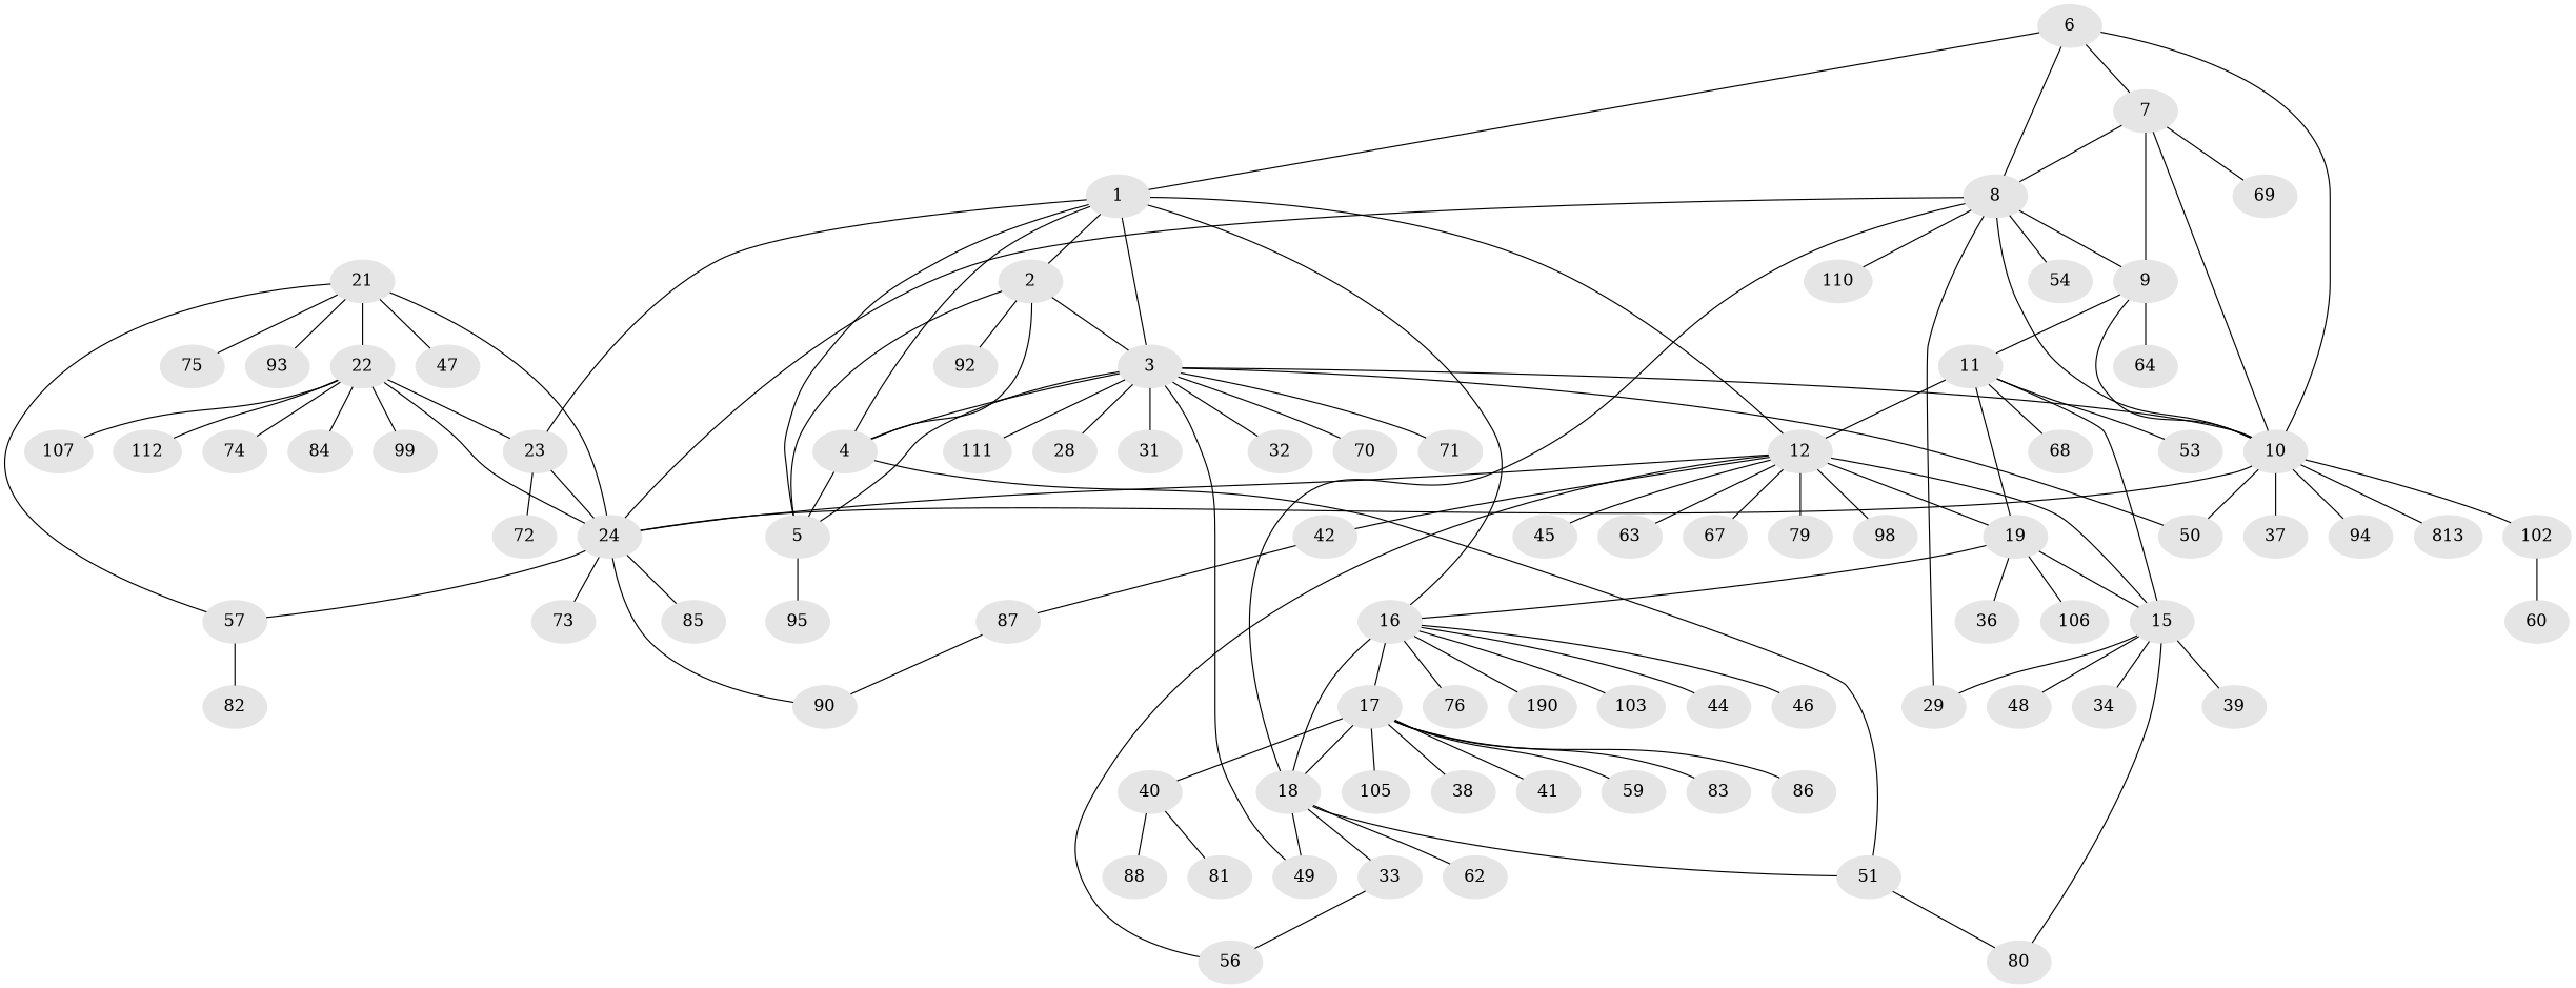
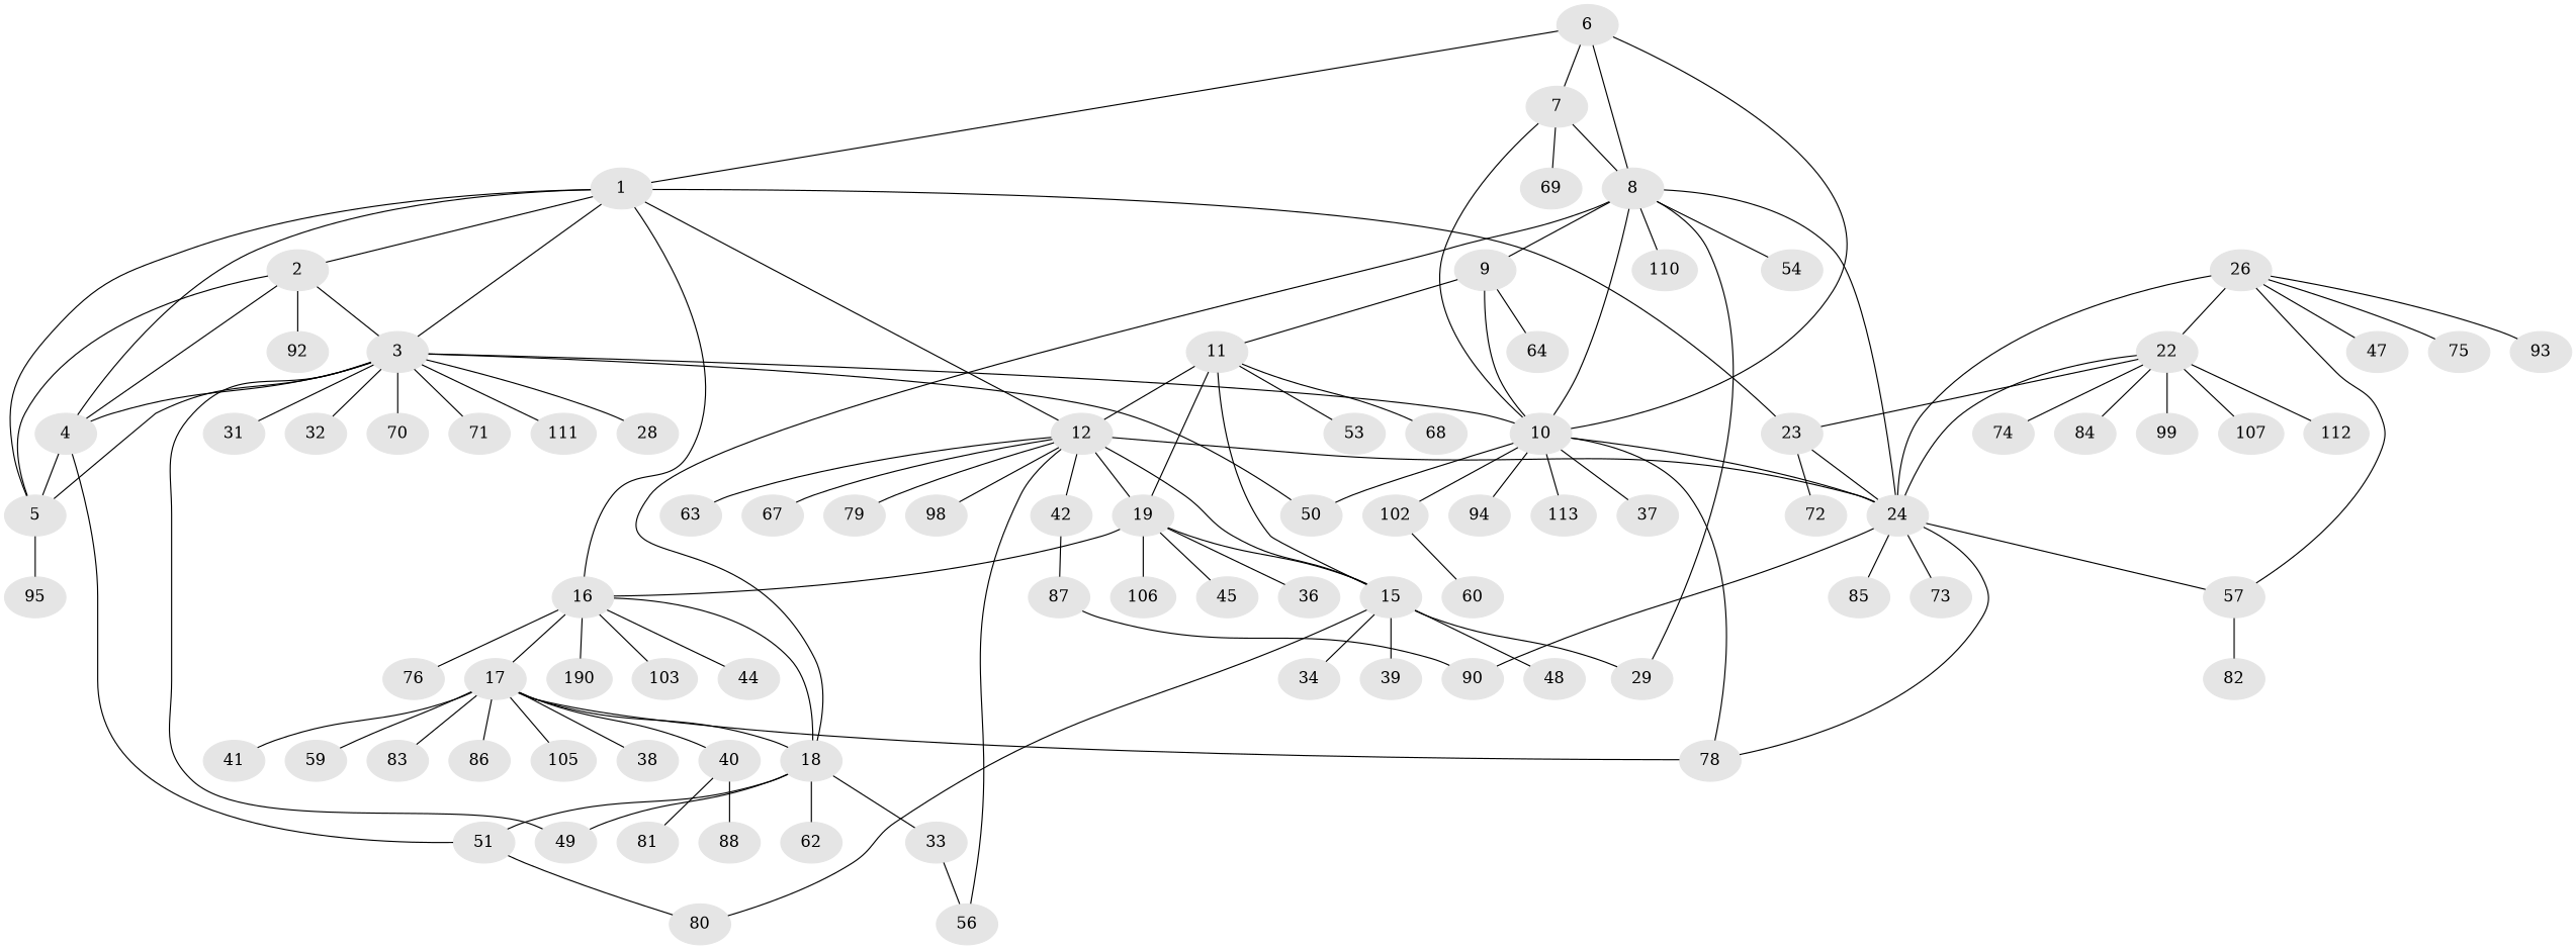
  graph {
    node [color=gray90 style=filled]
    2 [super="+89"]
    3 [super="+43"]
    4 [super="+96"]
    5 [super="+97"]
    92
    1
    12 [super="+13"]
    16 [super="+20"]
    23 [super="+35"]
    10 [super="+58"]
    28
    31
    32
    49 [super="+52"]
    50 [super="+101"]
    70
    71
    111
    51
    95
    24 [super="+30"]
    n22 [label=19]
    15 [super="+75"]
    42 [super="+65"]
    45
    56 [super="+109"]
    63
    67
    79
    98
    18
    17 [super="+19"]
    44
-   46
    76
    n36 [label=190]
    103
    72 [super="+77"]
    37
+   78 [super="+108"]
    94
    102
-   113 [label=813]
+   113
    80 [super="+91"]
    7 [super="+104"]
    8 [super="+66"]
    9 [super="+26"]
    69
    6
    29
    54
    110
    11 [super="+27"]
    64
    33
    62
    57 [super="+61"]
    73
    85
    90
    53
    68
    87
    60
    36
    106
    34
    39
    48
    38
    40
    41
    59
    83
    86
    105
-   21 [super="+25"]
+   21 [super="+25" label=26]
    22 [super="+114"]
    47
    n80 [label=75]
    93
    81
    88
    74
    84
    99
    107
    112
    82
    2 -- 3
    2 -- 4
    2 -- 5
    2 -- 92
    3 -- 4
    3 -- 5
    3 -- 10
    3 -- 28
    3 -- 31
    3 -- 32
    3 -- 49
    3 -- 50
    3 -- 70
    3 -- 71
    3 -- 111
    4 -- 5
    4 -- 51
    5 -- 95
    1 -- 2
    1 -- 3
    1 -- 4
    1 -- 5
    1 -- 12
    1 -- 16
    1 -- 23
    12 -- 24
    12 -- n22 [weight=2]
    12 -- 15 [weight=2]
    12 -- 42
-   12 -- 45
+   n22 -- 45
    12 -- 56
    12 -- 63
    12 -- 67
    12 -- 79
    12 -- 98
    16 -- 18 [weight=2]
    16 -- 17 [weight=4]
    16 -- 44
-   16 -- 46
    16 -- 76
    16 -- n36
    16 -- 103
    23 -- 24
    23 -- 72
    10 -- 50
    10 -- 24
    10 -- 37
+   10 -- 78
    10 -- 94
    10 -- 102
    10 -- 113
    51 -- 80
+   24 -- 78
    24 -- 57
    24 -- 73
    24 -- 85
    24 -- 90
    n22 -- 16
    n22 -- 15
    n22 -- 36
    n22 -- 106
    15 -- 80
    15 -- 29
    15 -- 34
    15 -- 39
    15 -- 48
    42 -- 87
    18 -- 49
    18 -- 51
    18 -- 33
    18 -- 62
    17 -- 18 [weight=2]
+   17 -- 78
    17 -- 38
    17 -- 40
    17 -- 41
    17 -- 59
    17 -- 83
    17 -- 86
    17 -- 105
    102 -- 60
    7 -- 10
    7 -- 8
-   7 -- 9
    7 -- 69
    8 -- 10
    8 -- 24
    8 -- 18
    8 -- 9
    8 -- 29
    8 -- 54
    8 -- 110
    9 -- 10
    9 -- 11
    9 -- 64
    6 -- 1
    6 -- 10
    6 -- 7
    6 -- 8
    11 -- 12 [weight=2]
    11 -- n22
    11 -- 15
    11 -- 53
    11 -- 68
    33 -- 56
    57 -- 82
    87 -- 90
    40 -- 81
    40 -- 88
    21 -- 24 [weight=2]
    21 -- 57
    21 -- 22 [weight=2]
    21 -- 47
    21 -- n80
    21 -- 93
    22 -- 23
    22 -- 24
    22 -- 74
    22 -- 84
    22 -- 99
    22 -- 107
    22 -- 112
  }
